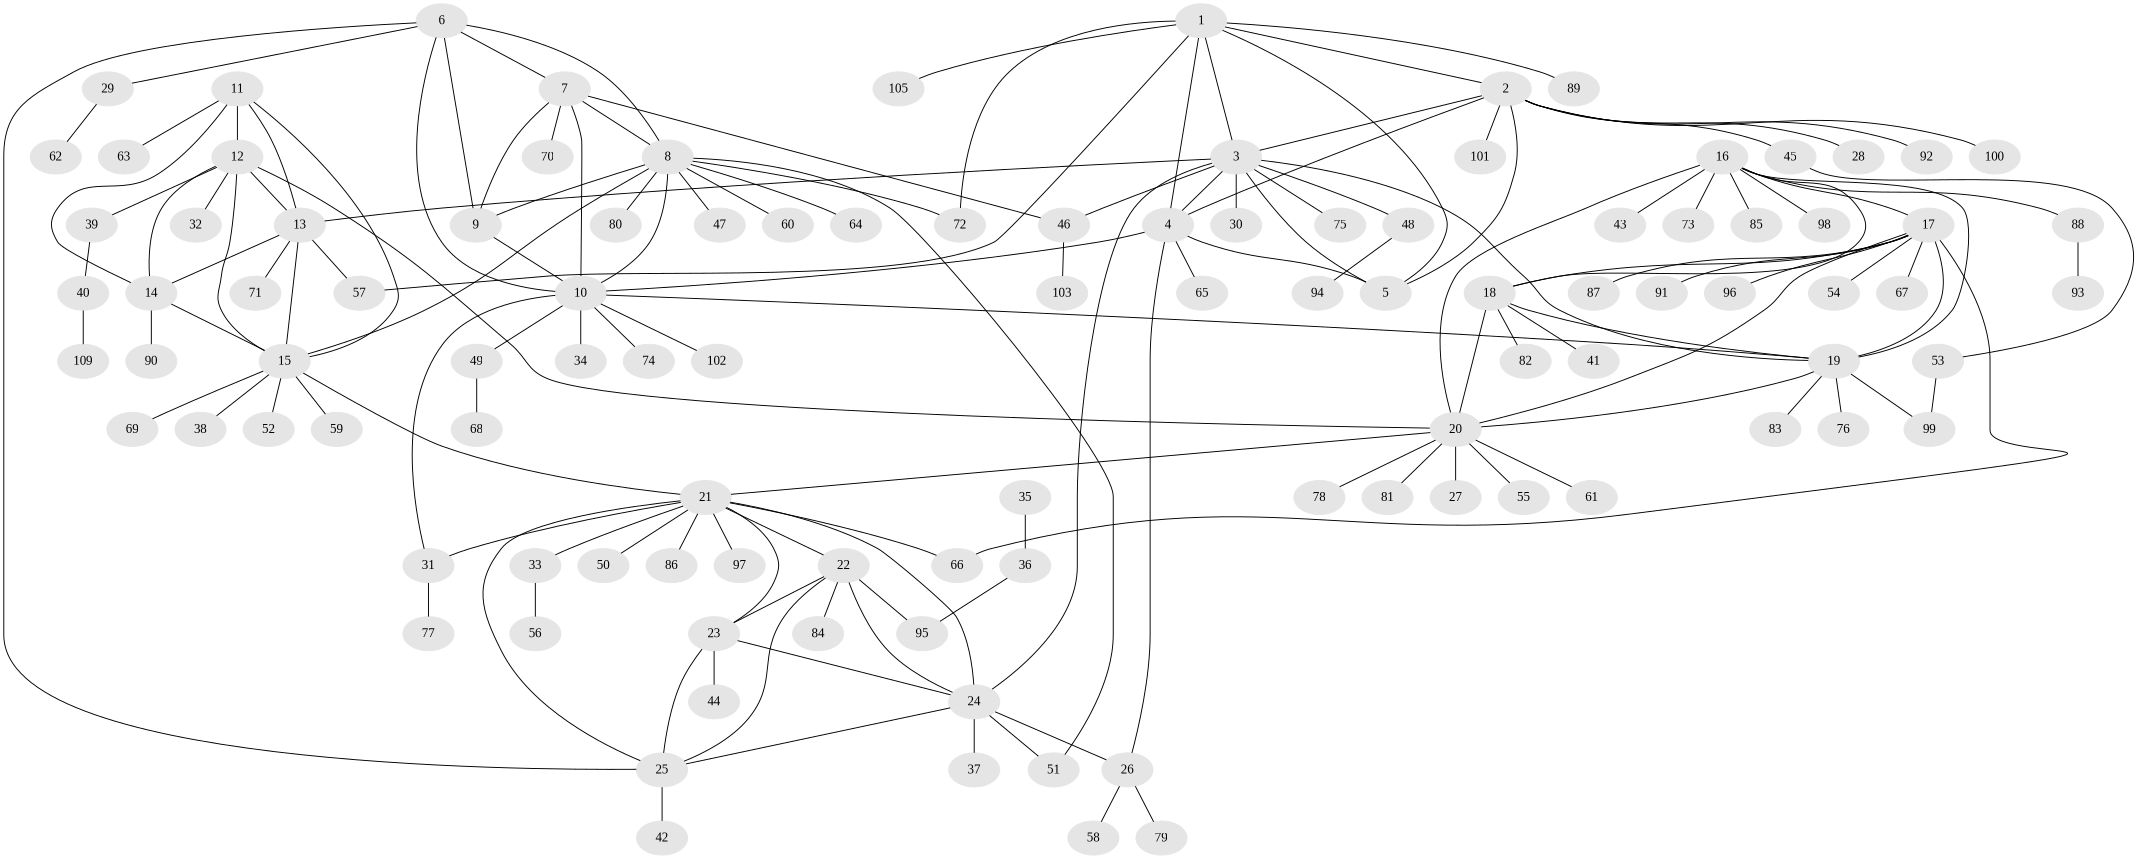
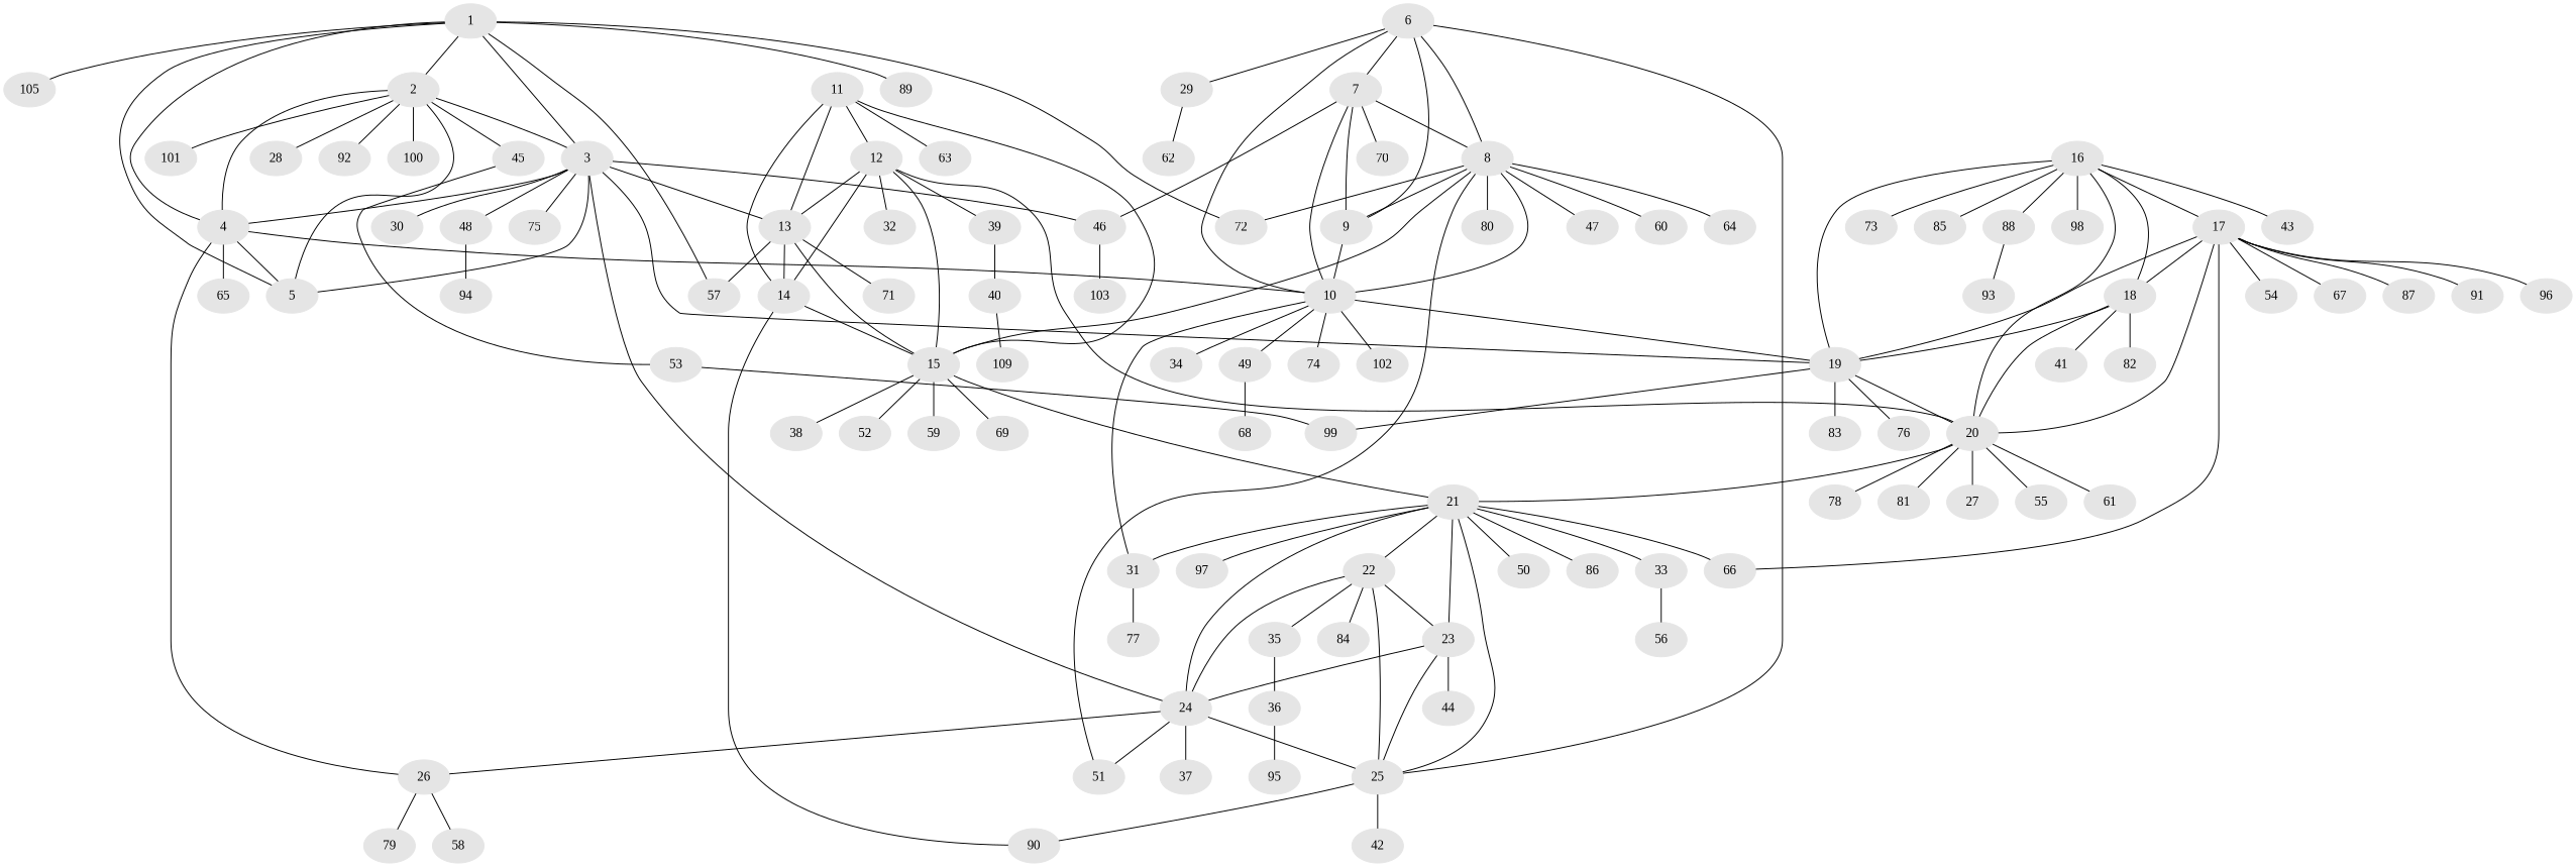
  graph {
    fontname="Liberation Serif"
    node [color=gray90 fontname="Liberation Serif" style=filled]
    edge [fontname="Liberation Serif"]
    1
    2
    3
    4
    5
    57
    72
    89
    105
    28
    45
    92
    100
    101
    13
    19
    24
    30
    46
    48
    75
    10
    26
    65
    53
    15
    14
    71
    20
    76
    83
    99
    25
    51
    37
    103
    94
    31
    34
    49
    74
    102
    79
    58
    6
    7
    8
    9
    29
    70
    47
    60
    64
    80
    90
    42
    62
    21
    38
    52
    59
    69
    77
    68
    11
    12
    63
    32
    39
    27
    55
    61
    78
    81
    40
    66
    22
    23
    33
    50
    86
    97
    16
    17
    18
    43
    73
    85
    88
    98
    54
    67
    87
    91
    96
    41
    82
    93
    35
    84
    44
    56
    36
    95
    n105 [label=109]
    1 -- 2
    1 -- 3
    1 -- 4
    1 -- 5
    1 -- 57
    1 -- 72
    1 -- 89
    1 -- 105
    2 -- 3
    2 -- 4
    2 -- 5
    2 -- 28
    2 -- 45
    2 -- 92
    2 -- 100
    2 -- 101
    3 -- 4
    3 -- 5
    3 -- 13
    3 -- 19
    3 -- 24
    3 -- 30
    3 -- 46
    3 -- 48
    3 -- 75
    4 -- 5
    4 -- 10
    4 -- 26
    4 -- 65
    45 -- 53
    13 -- 57
    13 -- 15
    13 -- 14
    13 -- 71
    19 -- 20
    19 -- 76
    19 -- 83
    19 -- 99
    24 -- 26
    24 -- 25
    24 -- 51
    24 -- 37
    46 -- 103
    48 -- 94
    10 -- 19
    10 -- 31
    10 -- 34
    10 -- 49
    10 -- 74
    10 -- 102
    26 -- 79
    26 -- 58
    53 -- 99
    15 -- 21
    15 -- 38
    15 -- 52
    15 -- 59
    15 -- 69
    14 -- 15
    14 -- 90
    20 -- 21
    20 -- 27
    20 -- 55
    20 -- 61
    20 -- 78
    20 -- 81
+   25 -- 90
    25 -- 42
    31 -- 77
    49 -- 68
    6 -- 10
    6 -- 25
    6 -- 7
    6 -- 8
    6 -- 9
    6 -- 29
    7 -- 46
    7 -- 10
    7 -- 8
    7 -- 9
    7 -- 70
    8 -- 72
    8 -- 10
    8 -- 15
    8 -- 51
    8 -- 9
    8 -- 47
    8 -- 60
    8 -- 64
    8 -- 80
    9 -- 10
    29 -- 62
    21 -- 24
    21 -- 25
    21 -- 31
    21 -- 66
    21 -- 22
    21 -- 23
    21 -- 33
    21 -- 50
    21 -- 86
    21 -- 97
    11 -- 13
    11 -- 15
    11 -- 14
    11 -- 12
    11 -- 63
    12 -- 13
    12 -- 15
    12 -- 14
    12 -- 20
    12 -- 32
    12 -- 39
    39 -- 40
    40 -- n105
    22 -- 24
    22 -- 25
    22 -- 23
-   22 -- 95
+   22 -- 35
    22 -- 84
    23 -- 24
    23 -- 25
    23 -- 44
    33 -- 56
    16 -- 19
    16 -- 20
    16 -- 17
    16 -- 18
    16 -- 43
    16 -- 73
    16 -- 85
    16 -- 88
    16 -- 98
    17 -- 19
    17 -- 20
    17 -- 66
    17 -- 18
    17 -- 54
    17 -- 67
    17 -- 87
    17 -- 91
    17 -- 96
    18 -- 19
    18 -- 20
    18 -- 41
    18 -- 82
    88 -- 93
    35 -- 36
    36 -- 95
  }
